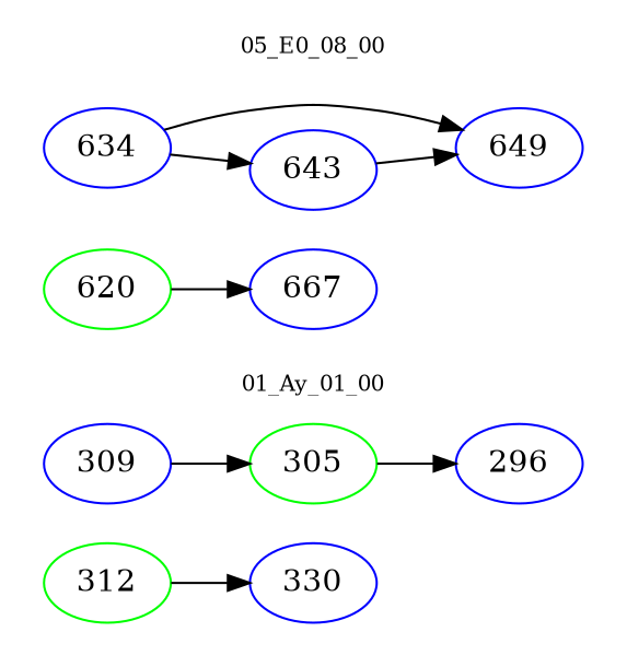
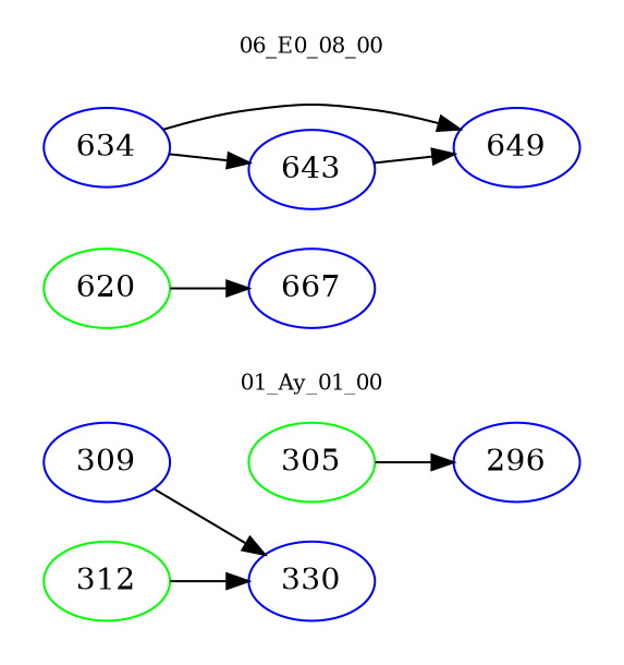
  digraph {
    rankdir=LR
    node [color=blue]
    edge [color=black]
    n1 [label=309]
    n2 [color=green label=305]
    n3 [color=green label=312]
    n4 [label=296]
    n5 [label=330]
    n6 [label=634]
    n7 [color=green label=620]
    n8 [label=643]
    n9 [label=667]
    n10 [label=649]
    subgraph cluster_1 {
      color=white
      fontsize=10
      label="01_Ay_01_00"
      n1
      n2
      n3
      n4
      n5
    }
    subgraph cluster_2 {
      color=white
      fontsize=10
-     label="05_E0_08_00"
+     label="06_E0_08_00"
      n6
      n7
      n8
      n9
      n10
    }
-   n1 -> n2
+   n1 -> n5
    n2 -> n4
    n3 -> n5
    n6 -> n8
    n6 -> n10
    n7 -> n9
    n8 -> n10
  }
